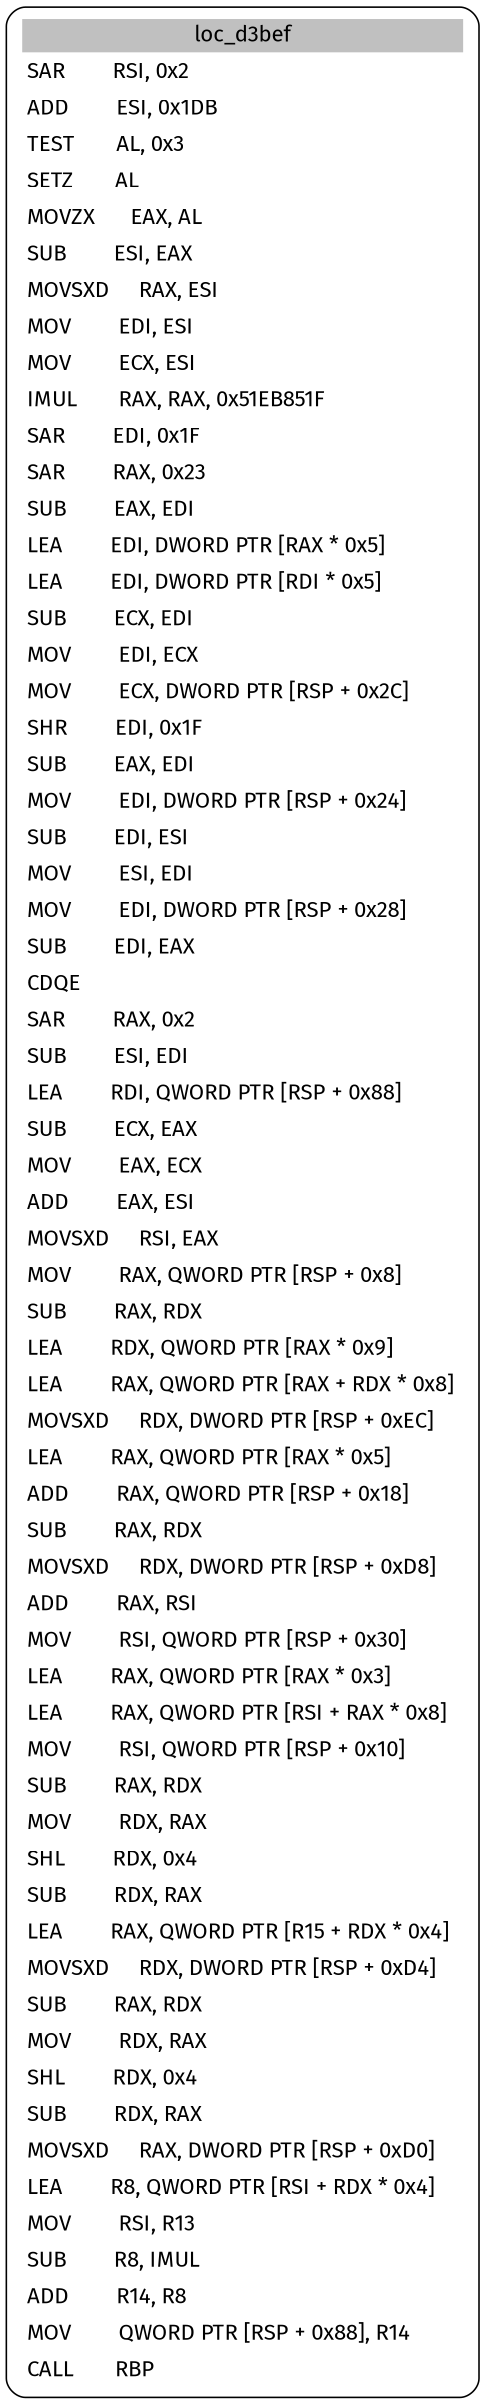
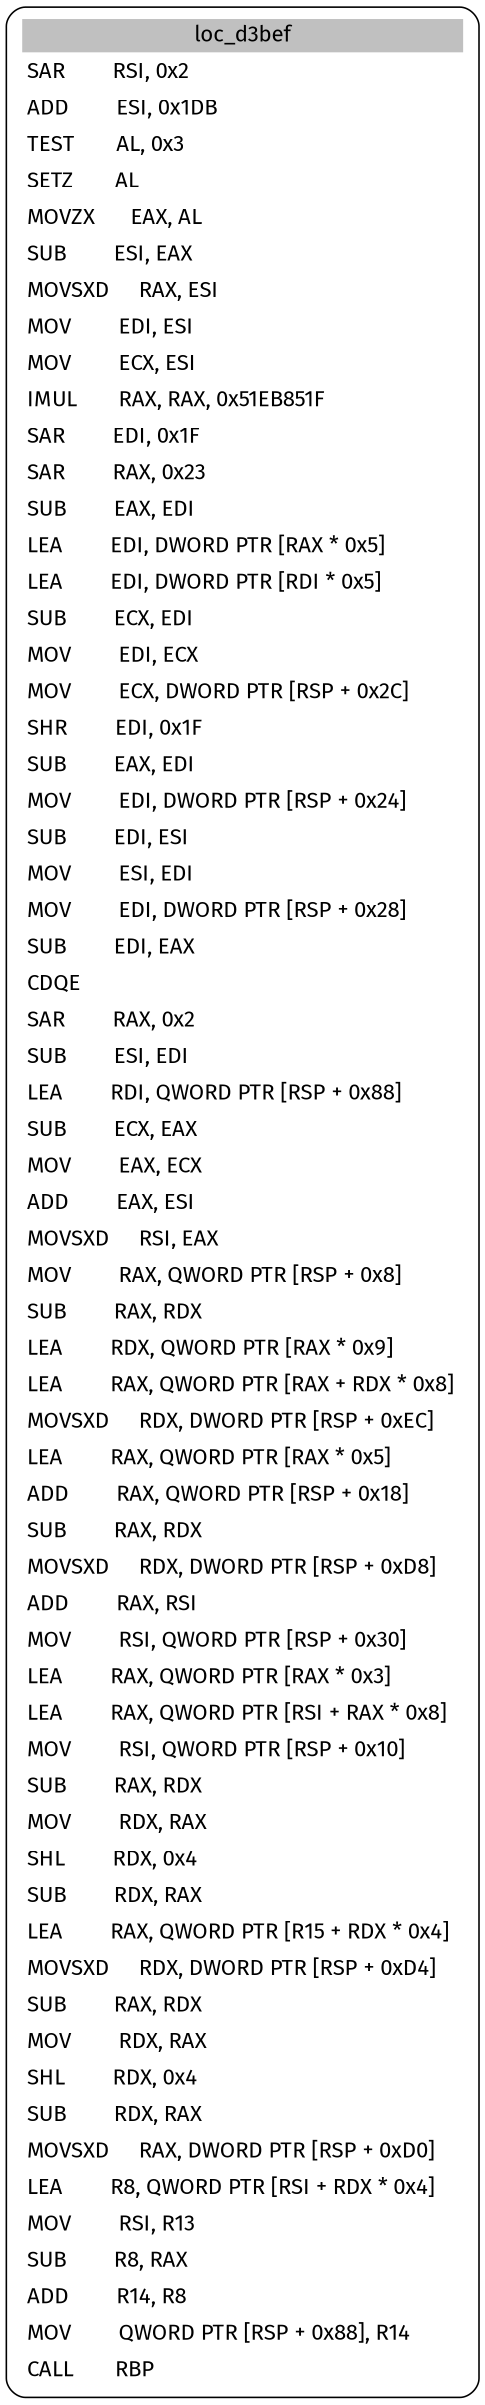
  digraph {
    rankdir=LR
    fontname="Fira Sans"
-   n1 [fontname="Fira Sans" label=<<table border="0" cellborder="0" cellpadding="3"><tr><td align="center" colspan="2" bgcolor="grey">loc_d3bef</td></tr><tr><td align="left">SAR        RSI, 0x2</td></tr><tr><td align="left">ADD        ESI, 0x1DB</td></tr><tr><td align="left">TEST       AL, 0x3</td></tr><tr><td align="left">SETZ       AL</td></tr><tr><td align="left">MOVZX      EAX, AL</td></tr><tr><td align="left">SUB        ESI, EAX</td></tr><tr><td align="left">MOVSXD     RAX, ESI</td></tr><tr><td align="left">MOV        EDI, ESI</td></tr><tr><td align="left">MOV        ECX, ESI</td></tr><tr><td align="left">IMUL       RAX, RAX, 0x51EB851F</td></tr><tr><td align="left">SAR        EDI, 0x1F</td></tr><tr><td align="left">SAR        RAX, 0x23</td></tr><tr><td align="left">SUB        EAX, EDI</td></tr><tr><td align="left">LEA        EDI, DWORD PTR [RAX * 0x5]</td></tr><tr><td align="left">LEA        EDI, DWORD PTR [RDI * 0x5]</td></tr><tr><td align="left">SUB        ECX, EDI</td></tr><tr><td align="left">MOV        EDI, ECX</td></tr><tr><td align="left">MOV        ECX, DWORD PTR [RSP + 0x2C]</td></tr><tr><td align="left">SHR        EDI, 0x1F</td></tr><tr><td align="left">SUB        EAX, EDI</td></tr><tr><td align="left">MOV        EDI, DWORD PTR [RSP + 0x24]</td></tr><tr><td align="left">SUB        EDI, ESI</td></tr><tr><td align="left">MOV        ESI, EDI</td></tr><tr><td align="left">MOV        EDI, DWORD PTR [RSP + 0x28]</td></tr><tr><td align="left">SUB        EDI, EAX</td></tr><tr><td align="left">CDQE       </td></tr><tr><td align="left">SAR        RAX, 0x2</td></tr><tr><td align="left">SUB        ESI, EDI</td></tr><tr><td align="left">LEA        RDI, QWORD PTR [RSP + 0x88]</td></tr><tr><td align="left">SUB        ECX, EAX</td></tr><tr><td align="left">MOV        EAX, ECX</td></tr><tr><td align="left">ADD        EAX, ESI</td></tr><tr><td align="left">MOVSXD     RSI, EAX</td></tr><tr><td align="left">MOV        RAX, QWORD PTR [RSP + 0x8]</td></tr><tr><td align="left">SUB        RAX, RDX</td></tr><tr><td align="left">LEA        RDX, QWORD PTR [RAX * 0x9]</td></tr><tr><td align="left">LEA        RAX, QWORD PTR [RAX + RDX * 0x8]</td></tr><tr><td align="left">MOVSXD     RDX, DWORD PTR [RSP + 0xEC]</td></tr><tr><td align="left">LEA        RAX, QWORD PTR [RAX * 0x5]</td></tr><tr><td align="left">ADD        RAX, QWORD PTR [RSP + 0x18]</td></tr><tr><td align="left">SUB        RAX, RDX</td></tr><tr><td align="left">MOVSXD     RDX, DWORD PTR [RSP + 0xD8]</td></tr><tr><td align="left">ADD        RAX, RSI</td></tr><tr><td align="left">MOV        RSI, QWORD PTR [RSP + 0x30]</td></tr><tr><td align="left">LEA        RAX, QWORD PTR [RAX * 0x3]</td></tr><tr><td align="left">LEA        RAX, QWORD PTR [RSI + RAX * 0x8]</td></tr><tr><td align="left">MOV        RSI, QWORD PTR [RSP + 0x10]</td></tr><tr><td align="left">SUB        RAX, RDX</td></tr><tr><td align="left">MOV        RDX, RAX</td></tr><tr><td align="left">SHL        RDX, 0x4</td></tr><tr><td align="left">SUB        RDX, RAX</td></tr><tr><td align="left">LEA        RAX, QWORD PTR [R15 + RDX * 0x4]</td></tr><tr><td align="left">MOVSXD     RDX, DWORD PTR [RSP + 0xD4]</td></tr><tr><td align="left">SUB        RAX, RDX</td></tr><tr><td align="left">MOV        RDX, RAX</td></tr><tr><td align="left">SHL        RDX, 0x4</td></tr><tr><td align="left">SUB        RDX, RAX</td></tr><tr><td align="left">MOVSXD     RAX, DWORD PTR [RSP + 0xD0]</td></tr><tr><td align="left">LEA        R8, QWORD PTR [RSI + RDX * 0x4]</td></tr><tr><td align="left">MOV        RSI, R13</td></tr><tr><td align="left">SUB        R8, IMUL</td></tr><tr><td align="left">ADD        R14, R8</td></tr><tr><td align="left">MOV        QWORD PTR [RSP + 0x88], R14</td></tr><tr><td align="left">CALL       RBP</td></tr></table>> shape=Mrecord]
+   n1 [fontname="Fira Sans" label=<<table border="0" cellborder="0" cellpadding="3"><tr><td align="center" colspan="2" bgcolor="grey">loc_d3bef</td></tr><tr><td align="left">SAR        RSI, 0x2</td></tr><tr><td align="left">ADD        ESI, 0x1DB</td></tr><tr><td align="left">TEST       AL, 0x3</td></tr><tr><td align="left">SETZ       AL</td></tr><tr><td align="left">MOVZX      EAX, AL</td></tr><tr><td align="left">SUB        ESI, EAX</td></tr><tr><td align="left">MOVSXD     RAX, ESI</td></tr><tr><td align="left">MOV        EDI, ESI</td></tr><tr><td align="left">MOV        ECX, ESI</td></tr><tr><td align="left">IMUL       RAX, RAX, 0x51EB851F</td></tr><tr><td align="left">SAR        EDI, 0x1F</td></tr><tr><td align="left">SAR        RAX, 0x23</td></tr><tr><td align="left">SUB        EAX, EDI</td></tr><tr><td align="left">LEA        EDI, DWORD PTR [RAX * 0x5]</td></tr><tr><td align="left">LEA        EDI, DWORD PTR [RDI * 0x5]</td></tr><tr><td align="left">SUB        ECX, EDI</td></tr><tr><td align="left">MOV        EDI, ECX</td></tr><tr><td align="left">MOV        ECX, DWORD PTR [RSP + 0x2C]</td></tr><tr><td align="left">SHR        EDI, 0x1F</td></tr><tr><td align="left">SUB        EAX, EDI</td></tr><tr><td align="left">MOV        EDI, DWORD PTR [RSP + 0x24]</td></tr><tr><td align="left">SUB        EDI, ESI</td></tr><tr><td align="left">MOV        ESI, EDI</td></tr><tr><td align="left">MOV        EDI, DWORD PTR [RSP + 0x28]</td></tr><tr><td align="left">SUB        EDI, EAX</td></tr><tr><td align="left">CDQE       </td></tr><tr><td align="left">SAR        RAX, 0x2</td></tr><tr><td align="left">SUB        ESI, EDI</td></tr><tr><td align="left">LEA        RDI, QWORD PTR [RSP + 0x88]</td></tr><tr><td align="left">SUB        ECX, EAX</td></tr><tr><td align="left">MOV        EAX, ECX</td></tr><tr><td align="left">ADD        EAX, ESI</td></tr><tr><td align="left">MOVSXD     RSI, EAX</td></tr><tr><td align="left">MOV        RAX, QWORD PTR [RSP + 0x8]</td></tr><tr><td align="left">SUB        RAX, RDX</td></tr><tr><td align="left">LEA        RDX, QWORD PTR [RAX * 0x9]</td></tr><tr><td align="left">LEA        RAX, QWORD PTR [RAX + RDX * 0x8]</td></tr><tr><td align="left">MOVSXD     RDX, DWORD PTR [RSP + 0xEC]</td></tr><tr><td align="left">LEA        RAX, QWORD PTR [RAX * 0x5]</td></tr><tr><td align="left">ADD        RAX, QWORD PTR [RSP + 0x18]</td></tr><tr><td align="left">SUB        RAX, RDX</td></tr><tr><td align="left">MOVSXD     RDX, DWORD PTR [RSP + 0xD8]</td></tr><tr><td align="left">ADD        RAX, RSI</td></tr><tr><td align="left">MOV        RSI, QWORD PTR [RSP + 0x30]</td></tr><tr><td align="left">LEA        RAX, QWORD PTR [RAX * 0x3]</td></tr><tr><td align="left">LEA        RAX, QWORD PTR [RSI + RAX * 0x8]</td></tr><tr><td align="left">MOV        RSI, QWORD PTR [RSP + 0x10]</td></tr><tr><td align="left">SUB        RAX, RDX</td></tr><tr><td align="left">MOV        RDX, RAX</td></tr><tr><td align="left">SHL        RDX, 0x4</td></tr><tr><td align="left">SUB        RDX, RAX</td></tr><tr><td align="left">LEA        RAX, QWORD PTR [R15 + RDX * 0x4]</td></tr><tr><td align="left">MOVSXD     RDX, DWORD PTR [RSP + 0xD4]</td></tr><tr><td align="left">SUB        RAX, RDX</td></tr><tr><td align="left">MOV        RDX, RAX</td></tr><tr><td align="left">SHL        RDX, 0x4</td></tr><tr><td align="left">SUB        RDX, RAX</td></tr><tr><td align="left">MOVSXD     RAX, DWORD PTR [RSP + 0xD0]</td></tr><tr><td align="left">LEA        R8, QWORD PTR [RSI + RDX * 0x4]</td></tr><tr><td align="left">MOV        RSI, R13</td></tr><tr><td align="left">SUB        R8, RAX</td></tr><tr><td align="left">ADD        R14, R8</td></tr><tr><td align="left">MOV        QWORD PTR [RSP + 0x88], R14</td></tr><tr><td align="left">CALL       RBP</td></tr></table>> shape=Mrecord]
  }
